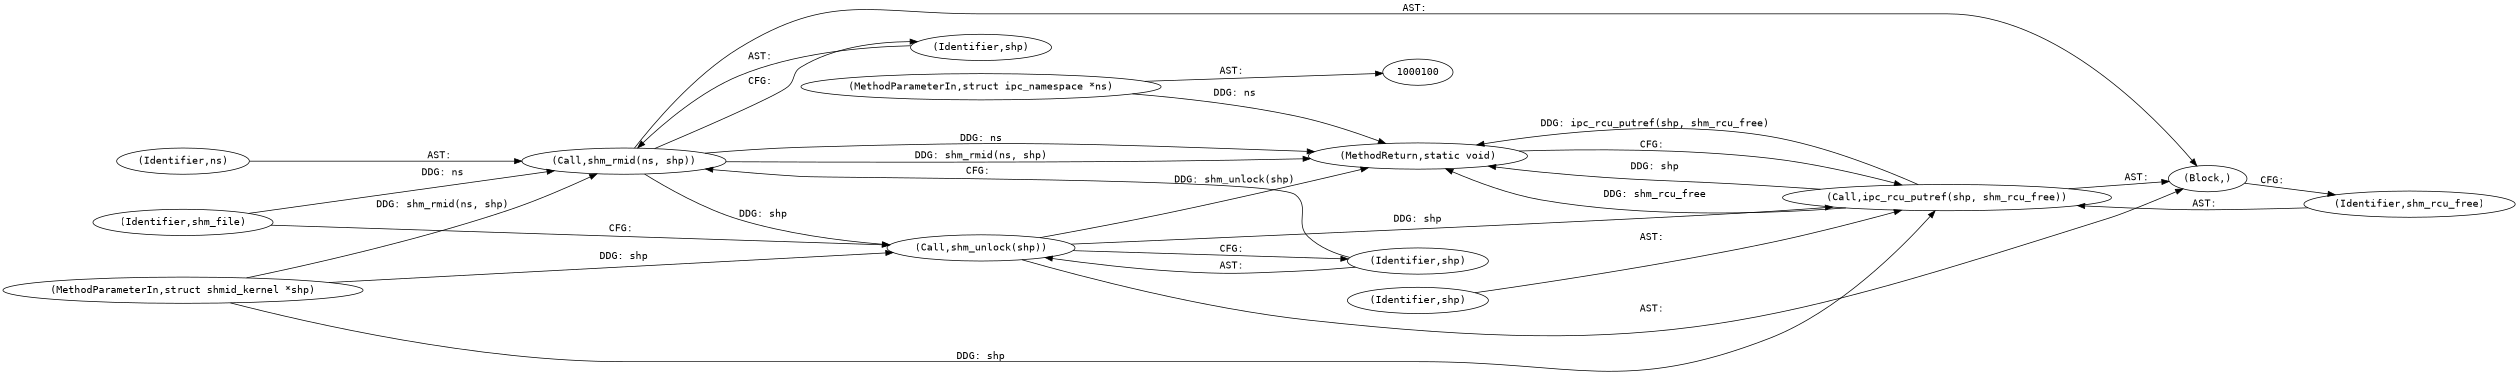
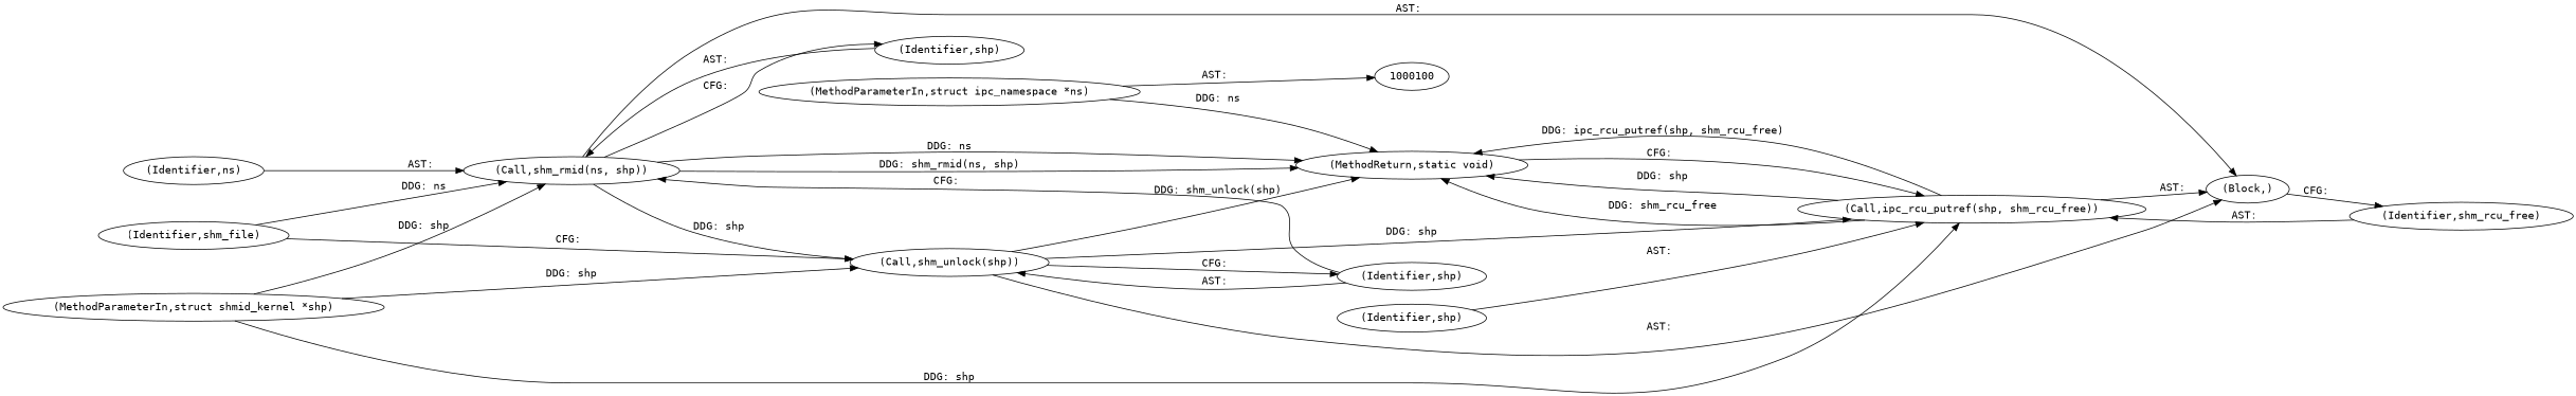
  digraph {
    fontname="DejaVu Sans Mono"
    rankdir=LR
    node [fontname="DejaVu Sans Mono"]
    edge [fontname="DejaVu Sans Mono"]
    n1 [label="(MethodParameterIn,struct ipc_namespace *ns)"]
    n2 [label="(MethodReturn,static void)"]
    1000100
    n4 [label="(Call,shm_rmid(ns, shp))"]
    n5 [label="(Call,shm_unlock(shp))"]
    n6 [label="(Identifier,shp)"]
    n7 [label="(Block,)"]
    n8 [label="(Call,ipc_rcu_putref(shp, shm_rcu_free))"]
    n9 [label="(Identifier,shp)"]
    n10 [label="(Identifier,shm_rcu_free)"]
    n11 [label="(Identifier,ns)"]
    n12 [label="(Identifier,shp)"]
    n13 [label="(MethodParameterIn,struct shmid_kernel *shp)"]
    n14 [label="(Identifier,shm_file)"]
    n1 -> n2 [label="DDG: ns"]
    n1 -> 1000100 [label="AST: "]
    n2 -> n8 [label="CFG: "]
    n4 -> n2 [label="DDG: ns"]
    n4 -> n2 [label="DDG: shm_rmid(ns, shp)"]
    n4 -> n5 [label="DDG: shp"]
    n4 -> n6 [label="CFG: "]
    n4 -> n7 [label="AST: "]
    n5 -> n2 [label="DDG: shm_unlock(shp)"]
    n5 -> n7 [label="AST: "]
    n5 -> n8 [label="DDG: shp"]
    n5 -> n9 [label="CFG: "]
    n6 -> n4 [label="AST: "]
    n7 -> n10 [label="CFG: "]
    n8 -> n2 [label="DDG: shp"]
    n8 -> n2 [label="DDG: shm_rcu_free"]
    n8 -> n2 [label="DDG: ipc_rcu_putref(shp, shm_rcu_free)"]
    n8 -> n7 [label="AST: "]
    n9 -> n4 [label="CFG: "]
    n9 -> n5 [label="AST: "]
    n10 -> n8 [label="AST: "]
    n11 -> n4 [label="AST: "]
    n12 -> n8 [label="AST: "]
-   n13 -> n4 [label="DDG: shm_rmid(ns, shp)"]
+   n13 -> n4 [label="DDG: shp"]
    n13 -> n5 [label="DDG: shp"]
    n13 -> n8 [label="DDG: shp"]
    n14 -> n4 [label="DDG: ns"]
    n14 -> n5 [label="CFG: "]
  }
